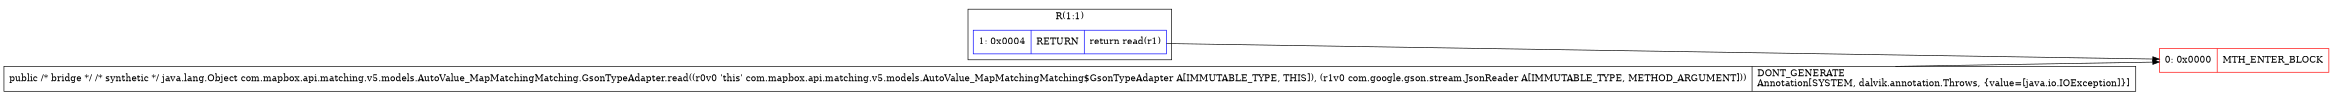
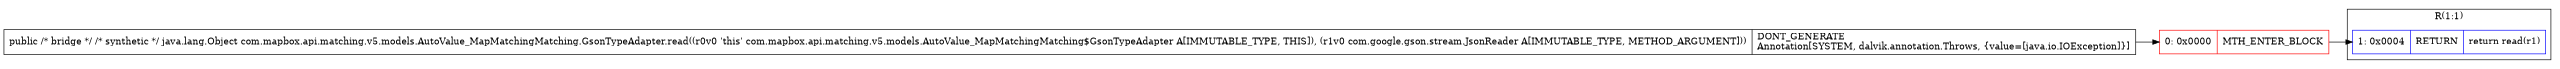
  digraph {
    rankdir=LR
    node [shape=record]
    n1 [color=blue label="{1\:\ 0x0004|RETURN\l|return read(r1)\l}"]
    n2 [color=red label="{0\:\ 0x0000|MTH_ENTER_BLOCK\l}"]
    n3 [label="{public \/* bridge *\/ \/* synthetic *\/ java.lang.Object com.mapbox.api.matching.v5.models.AutoValue_MapMatchingMatching.GsonTypeAdapter.read((r0v0 'this' com.mapbox.api.matching.v5.models.AutoValue_MapMatchingMatching$GsonTypeAdapter A[IMMUTABLE_TYPE, THIS]), (r1v0 com.google.gson.stream.JsonReader A[IMMUTABLE_TYPE, METHOD_ARGUMENT]))  | DONT_GENERATE\lAnnotation[SYSTEM, dalvik.annotation.Throws, \{value=[java.io.IOException]\}]\l}"]
    subgraph cluster_1 {
      label="R(1:1)"
      n1
    }
-   n1 -> n2
+   n2 -> n1
    n3 -> n2
  }
